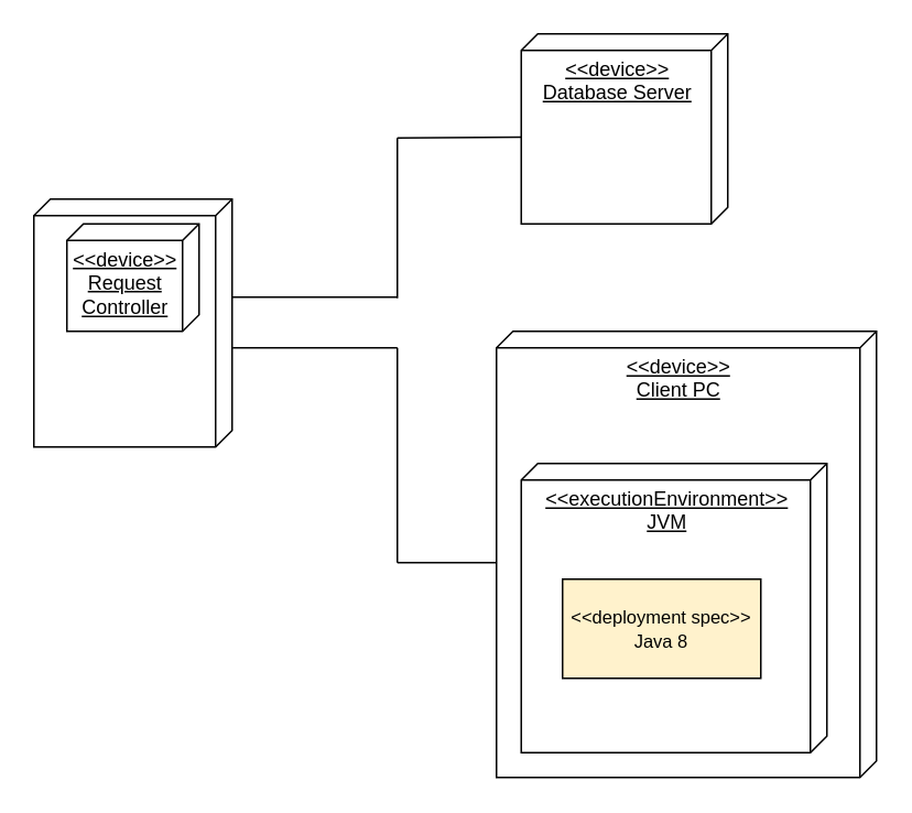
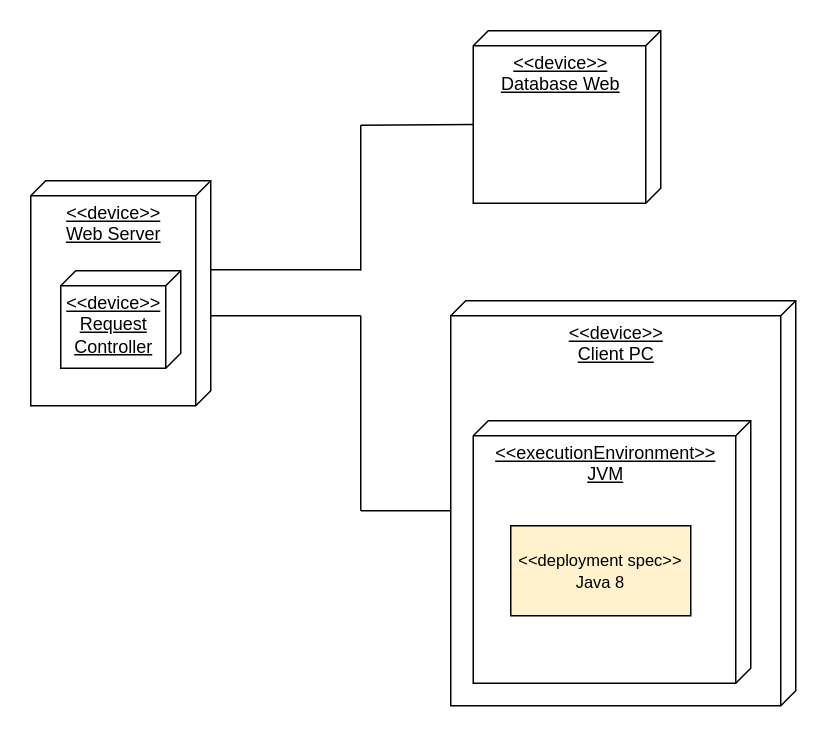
  <mxCell id="0" />
  <mxCell id="1" parent="0" />
  <mxCell id="2" value="&amp;lt;&amp;lt;device&amp;gt;&amp;gt;&lt;br&gt;Client PC" style="verticalAlign=top;align=center;spacingTop=8;spacingLeft=2;spacingRight=12;shape=cube;size=10;direction=south;fontStyle=4;html=1;" vertex="1" parent="1"><mxGeometry x="300" y="200" width="230" height="270" as="geometry" /></mxCell>
  <mxCell id="3" value="&amp;lt;&amp;lt;executionEnvironment&amp;gt;&amp;gt;&lt;br&gt;JVM" style="verticalAlign=top;align=center;spacingTop=8;spacingLeft=2;spacingRight=12;shape=cube;size=10;direction=south;fontStyle=4;html=1;" vertex="1" parent="1"><mxGeometry x="315" y="280" width="185" height="175" as="geometry" /></mxCell>
  <mxCell id="4" value="&lt;font style=&quot;font-size: 11px&quot;&gt;&amp;lt;&amp;lt;deployment spec&amp;gt;&amp;gt;&lt;br&gt;Java 8&lt;br&gt;&lt;/font&gt;" style="rounded=0;whiteSpace=wrap;html=1;fillColor=#fff2cc;" vertex="1" parent="1"><mxGeometry x="340" y="350" width="120" height="60" as="geometry" /></mxCell>
  <mxCell id="5" value="" style="endArrow=none;html=1;entryX=0;entryY=0;entryDx=140;entryDy=230;entryPerimeter=0;" edge="1" parent="1" target="2"><mxGeometry width="50" height="50" relative="1" as="geometry"><mxPoint x="240" y="340" as="sourcePoint" /><mxPoint x="250" y="230" as="targetPoint" /></mxGeometry></mxCell>
  <mxCell id="6" value="" style="endArrow=none;html=1;" edge="1" parent="1"><mxGeometry width="50" height="50" relative="1" as="geometry"><mxPoint x="240" y="340" as="sourcePoint" /><mxPoint x="240" y="210" as="targetPoint" /></mxGeometry></mxCell>
  <mxCell id="7" value="&amp;lt;&amp;lt;device&amp;gt;&amp;gt;&lt;br&gt;Web Server" style="verticalAlign=top;align=center;spacingTop=8;spacingLeft=2;spacingRight=12;shape=cube;size=10;direction=south;fontStyle=4;html=1;" vertex="1" parent="1"><mxGeometry x="20" y="120" width="120" height="150" as="geometry" /></mxCell>
  <mxCell id="8" value="" style="endArrow=none;html=1;exitX=0.6;exitY=-0.002;exitDx=0;exitDy=0;exitPerimeter=0;" edge="1" parent="1" source="7"><mxGeometry width="50" height="50" relative="1" as="geometry"><mxPoint x="180" y="210" as="sourcePoint" /><mxPoint x="240" y="210" as="targetPoint" /></mxGeometry></mxCell>
- <mxCell id="9" value="&amp;lt;&amp;lt;device&amp;gt;&amp;gt;&lt;br&gt;Request &lt;br&gt;Controller" style="verticalAlign=top;align=center;spacingTop=8;spacingLeft=2;spacingRight=12;shape=cube;size=10;direction=south;fontStyle=4;html=1;" vertex="1" parent="1"><mxGeometry x="40" y="135" width="80" height="65" as="geometry" /></mxCell>
+ <mxCell id="9" value="&amp;lt;&amp;lt;device&amp;gt;&amp;gt;&lt;br&gt;Request &lt;br&gt;Controller" style="verticalAlign=top;align=center;spacingTop=8;spacingLeft=2;spacingRight=12;shape=cube;size=10;direction=south;fontStyle=4;html=1;" vertex="1" parent="1"><mxGeometry x="40" y="180" width="80" height="65" as="geometry" /></mxCell>
  <mxCell id="10" value="" style="endArrow=none;html=1;exitX=0.6;exitY=-0.002;exitDx=0;exitDy=0;exitPerimeter=0;" edge="1" parent="1"><mxGeometry width="50" height="50" relative="1" as="geometry"><mxPoint x="140" y="179.31" as="sourcePoint" /><mxPoint x="239.76" y="179.31" as="targetPoint" /></mxGeometry></mxCell>
  <mxCell id="11" value="" style="endArrow=none;html=1;" edge="1" parent="1"><mxGeometry width="50" height="50" relative="1" as="geometry"><mxPoint x="240" y="180" as="sourcePoint" /><mxPoint x="240" y="83" as="targetPoint" /></mxGeometry></mxCell>
- <mxCell id="12" value="&amp;lt;&amp;lt;device&amp;gt;&amp;gt;&lt;br&gt;Database Server" style="verticalAlign=top;align=center;spacingTop=8;spacingLeft=2;spacingRight=12;shape=cube;size=10;direction=south;fontStyle=4;html=1;" vertex="1" parent="1"><mxGeometry x="315" y="20" width="125" height="115" as="geometry" /></mxCell>
+ <mxCell id="12" value="&amp;lt;&amp;lt;device&amp;gt;&amp;gt;&lt;br&gt;Database Web" style="verticalAlign=top;align=center;spacingTop=8;spacingLeft=2;spacingRight=12;shape=cube;size=10;direction=south;fontStyle=4;html=1;" vertex="1" parent="1"><mxGeometry x="315" y="20" width="125" height="115" as="geometry" /></mxCell>
  <mxCell id="13" value="" style="endArrow=none;html=1;entryX=0;entryY=0;entryDx=62.5;entryDy=125;entryPerimeter=0;" edge="1" parent="1" target="12"><mxGeometry width="50" height="50" relative="1" as="geometry"><mxPoint x="240" y="83" as="sourcePoint" /><mxPoint x="340" y="150" as="targetPoint" /></mxGeometry></mxCell>
